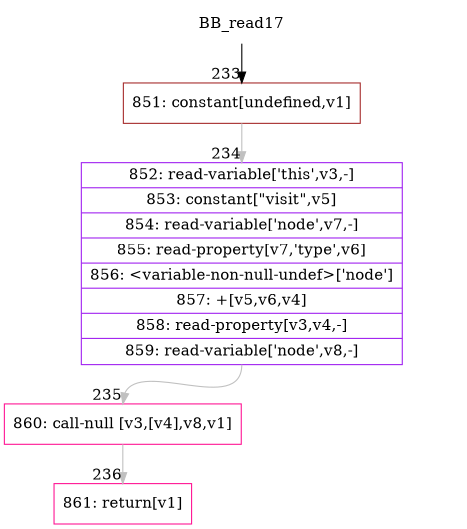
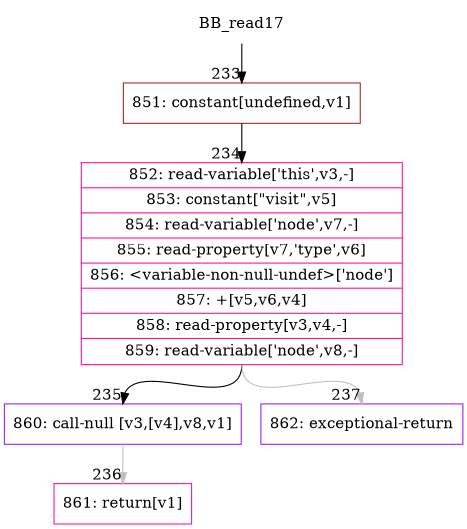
  digraph {
    fontname="DejaVu Serif"
    rankdir=TD
    node [color=deeppink fontname="DejaVu Serif" shape=record]
    edge [fontname="DejaVu Serif" headport=n tailport=s]
    n1 [label=BB_read17 shape=none]
    n2 [color=brown label="{851: constant[undefined,v1]}"]
-   n3 [color=purple label="{852: read-variable['this',v3,-]|853: constant[\"visit\",v5]|854: read-variable['node',v7,-]|855: read-property[v7,'type',v6]|856: \<variable-non-null-undef\>['node']|857: +[v5,v6,v4]|858: read-property[v3,v4,-]|859: read-variable['node',v8,-]}"]
-   n4 [label="{860: call-null [v3,[v4],v8,v1]}"]
+   n3 [label="{852: read-variable['this',v3,-]|853: constant[\"visit\",v5]|854: read-variable['node',v7,-]|855: read-property[v7,'type',v6]|856: \<variable-non-null-undef\>['node']|857: +[v5,v6,v4]|858: read-property[v3,v4,-]|859: read-variable['node',v8,-]}"]
+   n4 [color=purple label="{860: call-null [v3,[v4],v8,v1]}"]
+   n5 [color=purple label="{862: exceptional-return}"]
    n6 [label="{861: return[v1]}"]
    n1 -> n2 [headlabel="    233"]
-   n2 -> n3 [headlabel="      234" color=gray]
-   n3 -> n4 [headlabel="      235" color=gray]
+   n2 -> n3 [headlabel="      234"]
+   n3 -> n4 [headlabel="      235"]
+   n3 -> n5 [color=gray headlabel="      237"]
    n4 -> n6 [color=gray headlabel="      236"]
  }
